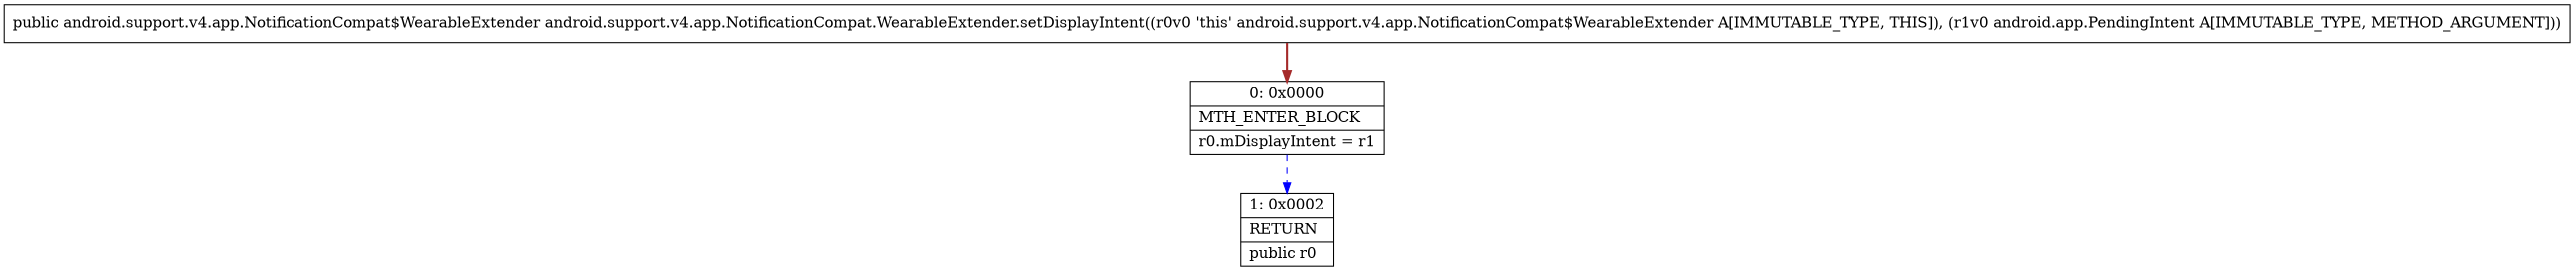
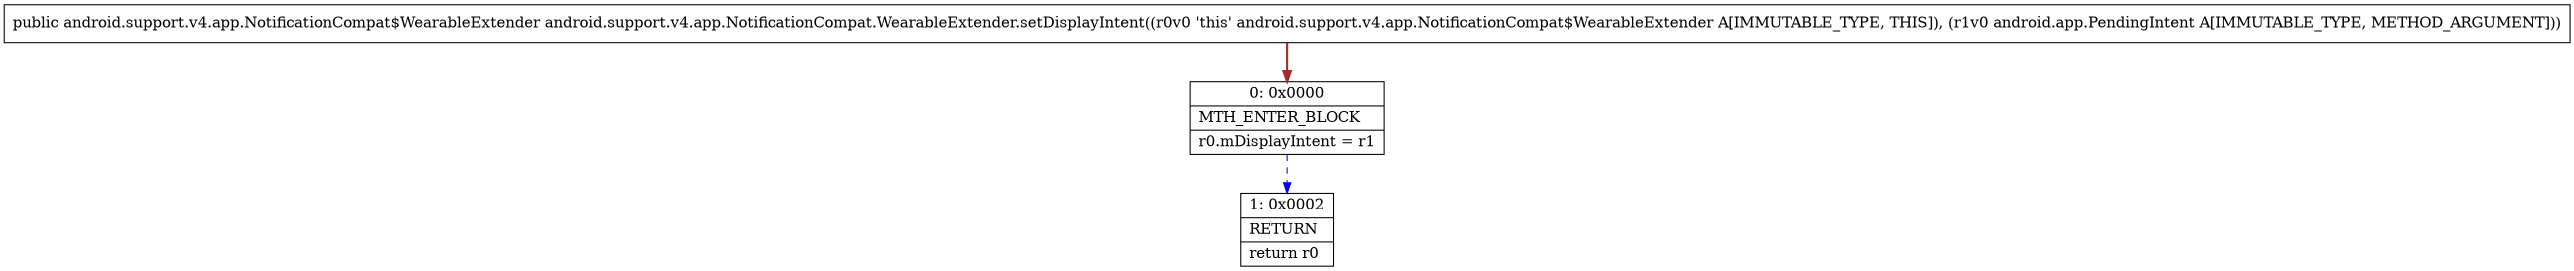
  digraph {
    node [shape=record]
    n1 [label="{0\:\ 0x0000|MTH_ENTER_BLOCK\l|r0.mDisplayIntent = r1\l}"]
-   n2 [label="{1\:\ 0x0002|RETURN\l|public r0\l}"]
+   n2 [label="{1\:\ 0x0002|RETURN\l|return r0\l}"]
    n3 [label="{public android.support.v4.app.NotificationCompat$WearableExtender android.support.v4.app.NotificationCompat.WearableExtender.setDisplayIntent((r0v0 'this' android.support.v4.app.NotificationCompat$WearableExtender A[IMMUTABLE_TYPE, THIS]), (r1v0 android.app.PendingIntent A[IMMUTABLE_TYPE, METHOD_ARGUMENT])) }"]
    n1 -> n2 [color=blue style=dashed]
    n3 -> n1 [color=brown style=bold]
  }
